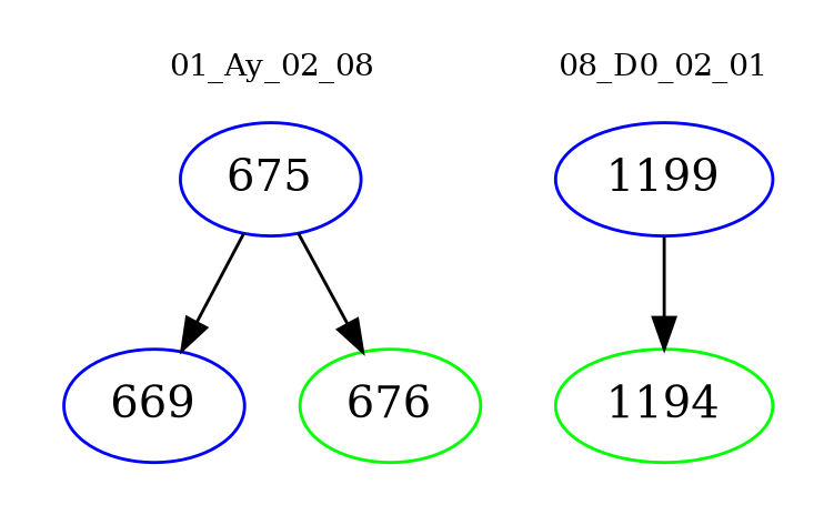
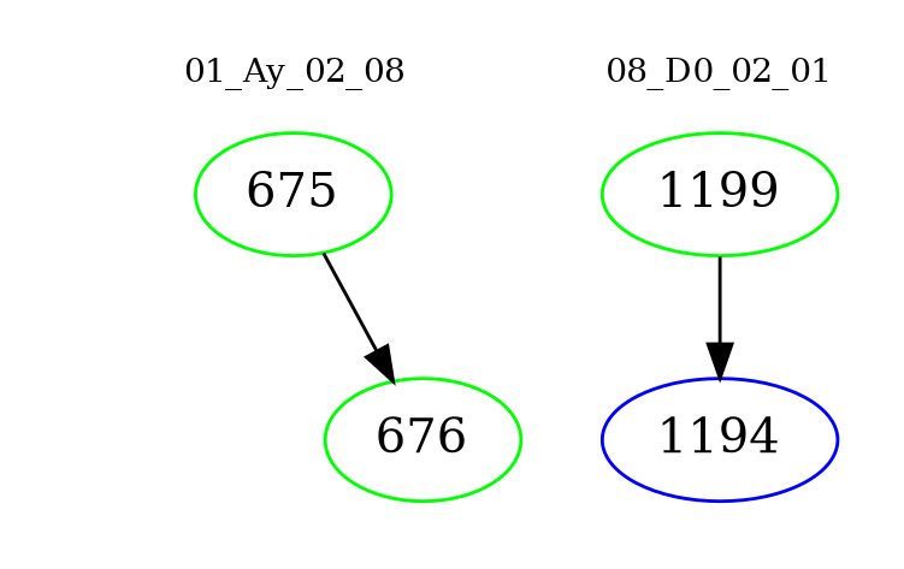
  digraph {
    node [color=green]
    edge [color=black]
-   n1 [color=blue label=675]
-   n2 [color=blue label=669]
+   n1 [label=675]
    n3 [label=676]
-   n4 [color=blue label=1199]
-   n5 [label=1194]
+   n4 [label=1199]
+   n5 [color=blue label=1194]
    subgraph cluster_1 {
      color=white
      fontsize=10
      label="01_Ay_02_08"
      n1
-     n2
      n3
    }
    subgraph cluster_2 {
      color=white
      fontsize=10
      label="08_D0_02_01"
      n4
      n5
    }
-   n1 -> n2
    n1 -> n3
    n4 -> n5
  }
